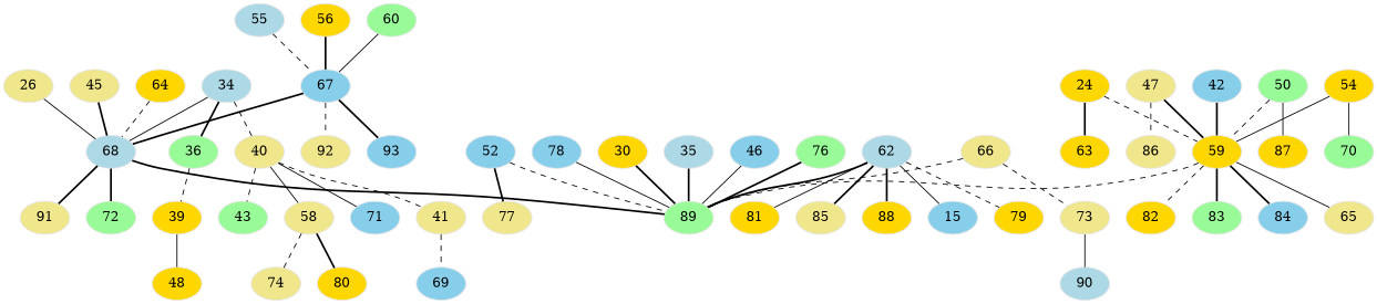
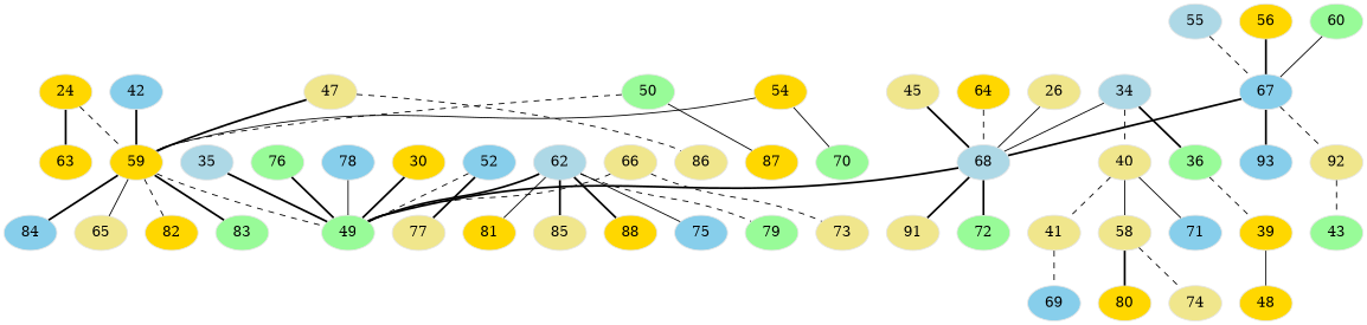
  graph {
    node [color=gray90 fillcolor=khaki style=filled]
    edge [style=bold]
    59 [fillcolor=gold super="+44+23+6+28+25+53"]
-   89 [fillcolor=palegreen super="+5+3+13"]
+   89 [fillcolor=palegreen super="+5+3+13" label=49]
    65
    82 [fillcolor=gold]
    83 [fillcolor=palegreen]
    84 [fillcolor=skyblue]
    24 [fillcolor=gold]
    63 [fillcolor=gold]
    68 [fillcolor=lightblue super="+19+14"]
    72 [fillcolor=palegreen]
    91
    26
    30 [fillcolor=gold]
    34 [fillcolor=lightblue]
    36 [fillcolor=palegreen]
    40 [super="+37"]
    39 [fillcolor=gold]
    48 [fillcolor=gold]
    41
    43 [fillcolor=palegreen]
    58
    71 [fillcolor=skyblue]
    35 [fillcolor=lightblue]
    69 [fillcolor=skyblue]
    74
    80 [fillcolor=gold]
    42 [fillcolor=skyblue]
    45
-   46 [fillcolor=skyblue]
    47
    86
    50 [fillcolor=palegreen]
    87 [fillcolor=gold]
    52 [fillcolor=skyblue]
    77
    54 [fillcolor=gold]
    70 [fillcolor=palegreen]
    67 [fillcolor=skyblue super="+33+49+51"]
    92
    93 [fillcolor=skyblue]
    55 [fillcolor=lightblue]
    56 [fillcolor=gold]
    60 [fillcolor=palegreen]
    62 [fillcolor=lightblue super="+57"]
-   75 [fillcolor=skyblue label=15]
-   79 [fillcolor=gold]
+   75 [fillcolor=skyblue]
+   79 [fillcolor=palegreen]
    81 [fillcolor=gold]
    85
    88 [fillcolor=gold]
    64 [fillcolor=gold super="+20+22"]
    66 [super="+11+61"]
    73
-   90 [fillcolor=lightblue]
    76 [fillcolor=palegreen]
    78 [fillcolor=skyblue]
    59 -- 89 [style=dashed]
    59 -- 65 [style=solid]
    59 -- 82 [style=dashed]
    59 -- 83
    59 -- 84
    24 -- 59 [style=dashed]
    24 -- 63
    68 -- 89
    68 -- 72
    68 -- 91
    26 -- 68 [style=solid]
    30 -- 89
    34 -- 68 [style=solid]
    34 -- 36
    34 -- 40 [style=dashed]
    36 -- 39 [style=dashed]
    40 -- 41 [style=dashed]
-   40 -- 43 [style=dashed]
+   92 -- 43 [style=dashed]
    40 -- 58 [style=solid]
    40 -- 71 [style=solid]
    39 -- 48 [style=solid]
    41 -- 69 [style=dashed]
    58 -- 74 [style=dashed]
    58 -- 80
    35 -- 89
    42 -- 59
    45 -- 68
-   46 -- 89 [style=solid]
    47 -- 59
    47 -- 86 [style=dashed]
    50 -- 59 [style=dashed]
    50 -- 87 [style=solid]
    52 -- 89 [style=dashed]
    52 -- 77
    54 -- 59 [style=solid]
    54 -- 70 [style=solid]
    67 -- 68
    67 -- 92 [style=dashed]
    67 -- 93
    55 -- 67 [style=dashed]
    56 -- 67
    60 -- 67 [style=solid]
    62 -- 89
    62 -- 75 [style=solid]
    62 -- 79 [style=dashed]
    62 -- 81 [style=solid]
    62 -- 85
    62 -- 88
    64 -- 68 [style=dashed]
    66 -- 89 [style=dashed]
    66 -- 73 [style=dashed]
-   73 -- 90 [style=solid]
    76 -- 89
    78 -- 89 [style=solid]
  }
